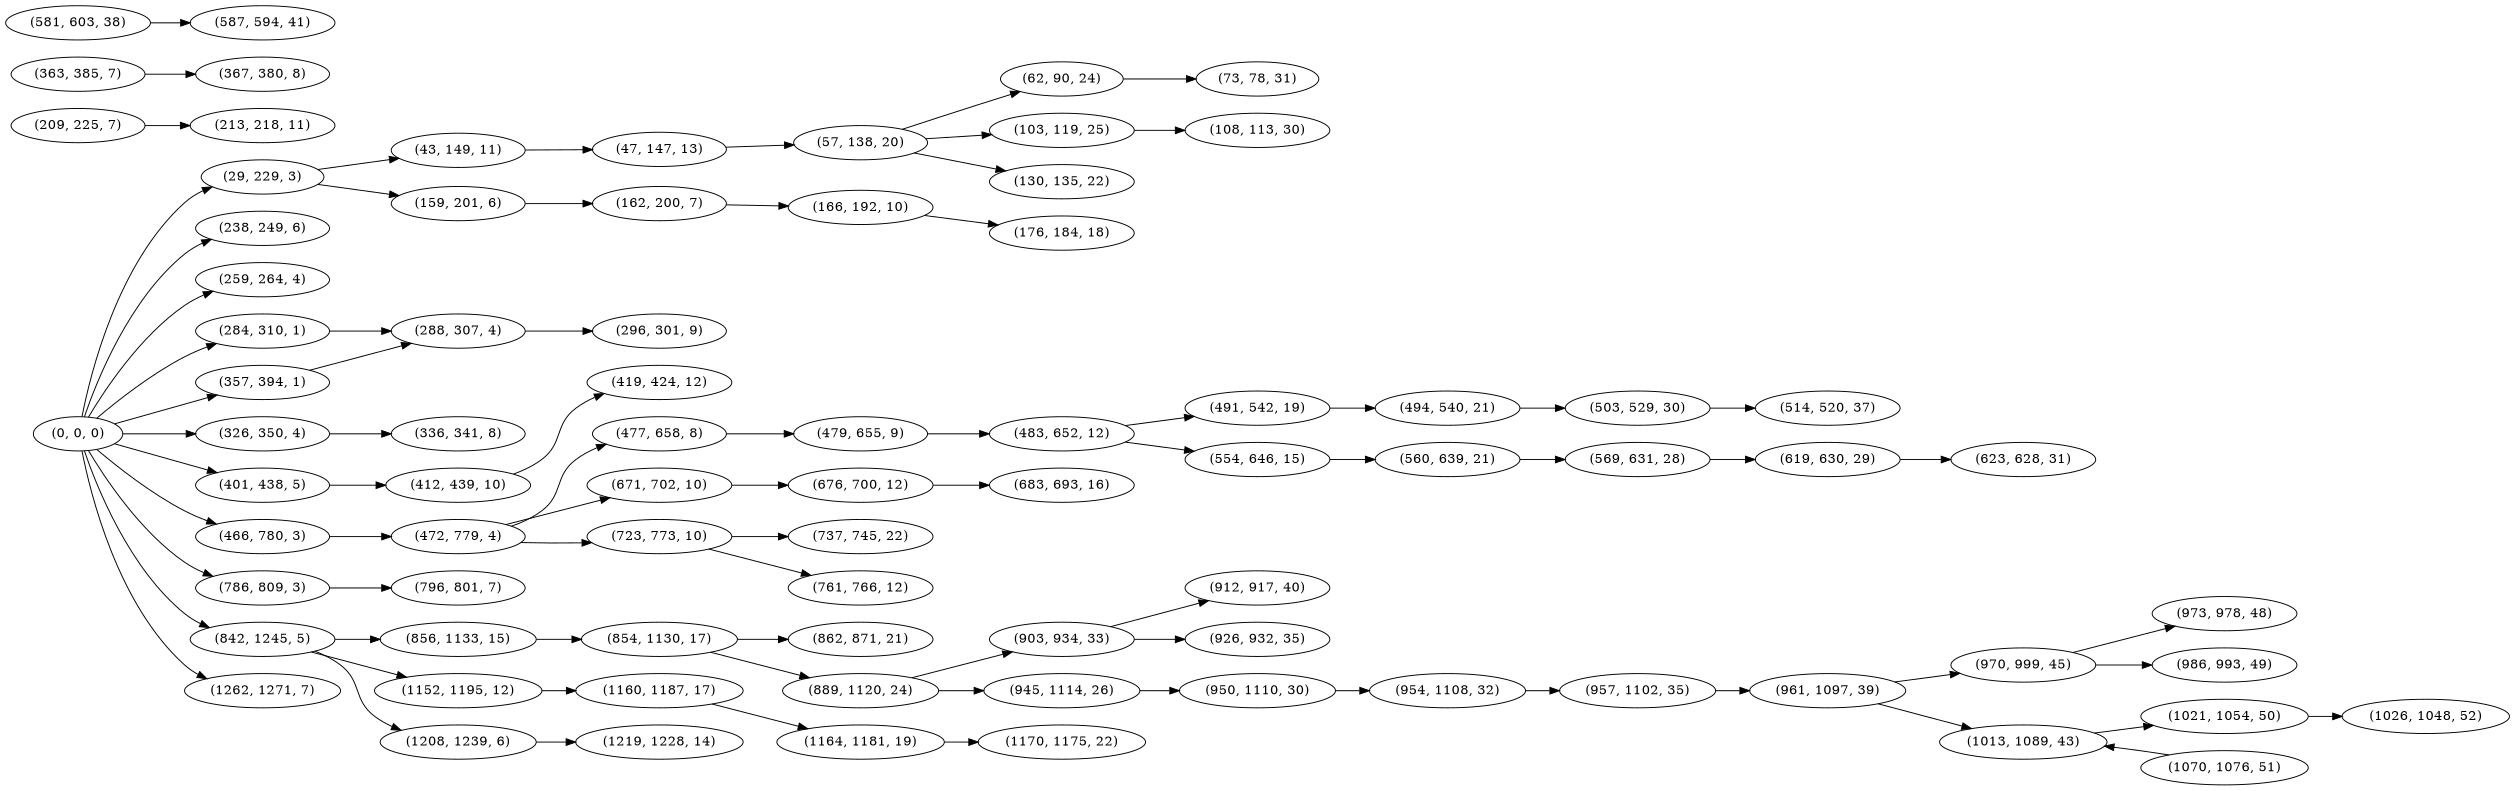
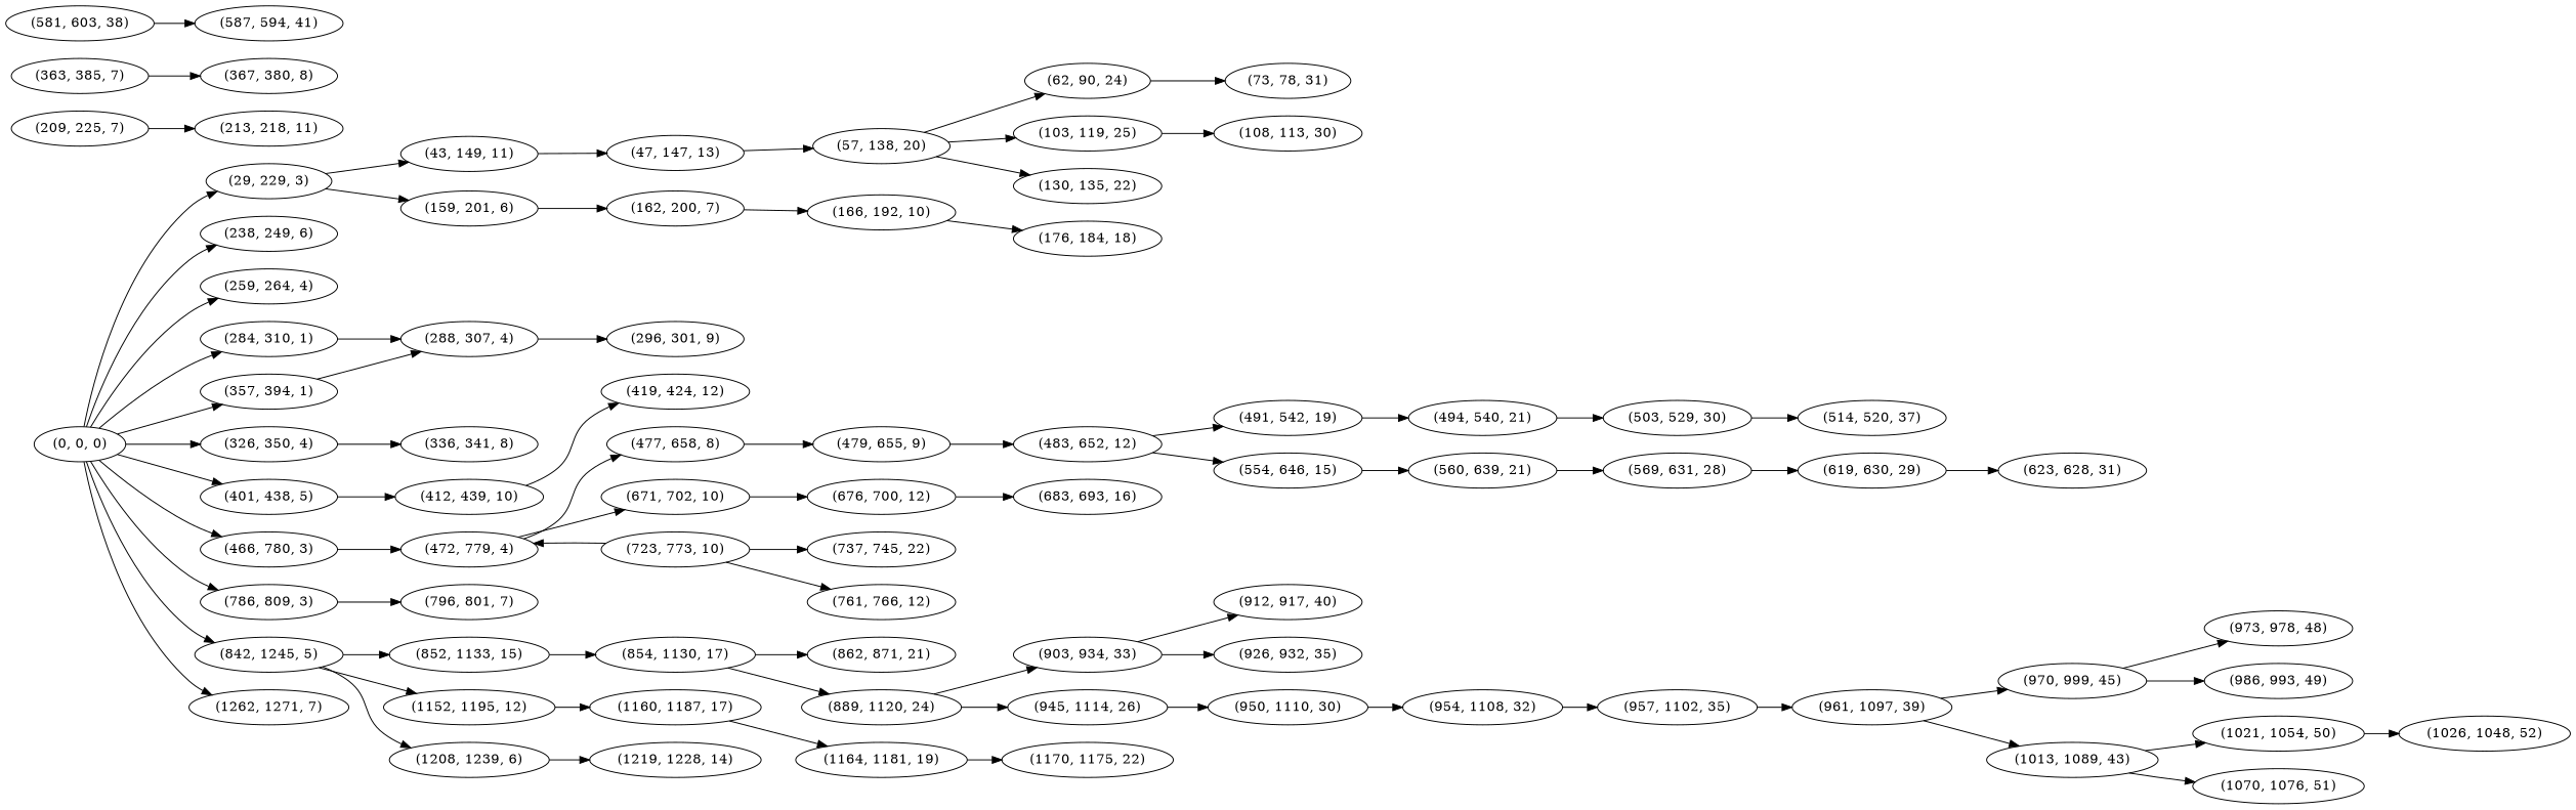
  digraph {
    rankdir=LR
    "(0, 0, 0)"
    "(29, 229, 3)"
    "(238, 249, 6)"
    "(259, 264, 4)"
    "(284, 310, 1)"
    "(326, 350, 4)"
    "(357, 394, 1)"
    "(401, 438, 5)"
    "(466, 780, 3)"
    "(786, 809, 3)"
    "(842, 1245, 5)"
    "(1262, 1271, 7)"
    "(43, 149, 11)"
    "(159, 201, 6)"
    "(288, 307, 4)"
    "(336, 341, 8)"
    n17 [label="(412, 439, 10)"]
    "(472, 779, 4)"
    "(796, 801, 7)"
-   "(852, 1133, 15)" [label="(856, 1133, 15)"]
+   "(852, 1133, 15)"
    "(1152, 1195, 12)"
    "(1208, 1239, 6)"
    "(47, 147, 13)"
    "(162, 200, 7)"
    "(209, 225, 7)"
    "(213, 218, 11)"
    "(57, 138, 20)"
    "(62, 90, 24)"
    "(103, 119, 25)"
    "(130, 135, 22)"
    "(73, 78, 31)"
    "(108, 113, 30)"
    "(166, 192, 10)"
    "(176, 184, 18)"
    "(296, 301, 9)"
    "(363, 385, 7)"
    "(367, 380, 8)"
    "(419, 424, 12)"
    "(477, 658, 8)"
    "(671, 702, 10)"
    "(723, 773, 10)"
    "(479, 655, 9)"
    "(676, 700, 12)"
    "(737, 745, 22)"
    "(761, 766, 12)"
    "(483, 652, 12)"
    "(491, 542, 19)"
    "(554, 646, 15)"
    "(494, 540, 21)"
    "(560, 639, 21)"
    "(503, 529, 30)"
    "(514, 520, 37)"
    "(569, 631, 28)"
    "(619, 630, 29)"
    "(623, 628, 31)"
    "(581, 603, 38)"
    "(587, 594, 41)"
    "(683, 693, 16)"
    "(854, 1130, 17)"
    "(1160, 1187, 17)"
    "(1219, 1228, 14)"
    "(862, 871, 21)"
    "(889, 1120, 24)"
    "(903, 934, 33)"
    "(945, 1114, 26)"
    "(912, 917, 40)"
    "(926, 932, 35)"
    "(950, 1110, 30)"
    "(954, 1108, 32)"
    "(957, 1102, 35)"
    "(961, 1097, 39)"
    "(970, 999, 45)"
    "(1013, 1089, 43)"
    "(973, 978, 48)"
    "(986, 993, 49)"
    "(1021, 1054, 50)"
    "(1070, 1076, 51)"
    "(1026, 1048, 52)"
    "(1164, 1181, 19)"
    "(1170, 1175, 22)"
    "(0, 0, 0)" -> "(29, 229, 3)"
    "(0, 0, 0)" -> "(238, 249, 6)"
    "(0, 0, 0)" -> "(259, 264, 4)"
    "(0, 0, 0)" -> "(284, 310, 1)"
    "(0, 0, 0)" -> "(326, 350, 4)"
    "(0, 0, 0)" -> "(357, 394, 1)"
    "(0, 0, 0)" -> "(401, 438, 5)"
    "(0, 0, 0)" -> "(466, 780, 3)"
    "(0, 0, 0)" -> "(786, 809, 3)"
    "(0, 0, 0)" -> "(842, 1245, 5)"
    "(0, 0, 0)" -> "(1262, 1271, 7)"
    "(29, 229, 3)" -> "(43, 149, 11)"
    "(29, 229, 3)" -> "(159, 201, 6)"
    "(284, 310, 1)" -> "(288, 307, 4)"
    "(326, 350, 4)" -> "(336, 341, 8)"
    "(357, 394, 1)" -> "(288, 307, 4)"
    "(401, 438, 5)" -> n17
    "(466, 780, 3)" -> "(472, 779, 4)"
    "(786, 809, 3)" -> "(796, 801, 7)"
    "(842, 1245, 5)" -> "(852, 1133, 15)"
    "(842, 1245, 5)" -> "(1152, 1195, 12)"
    "(842, 1245, 5)" -> "(1208, 1239, 6)"
    "(43, 149, 11)" -> "(47, 147, 13)"
    "(159, 201, 6)" -> "(162, 200, 7)"
    "(288, 307, 4)" -> "(296, 301, 9)"
    n17 -> "(419, 424, 12)"
    "(472, 779, 4)" -> "(477, 658, 8)"
    "(472, 779, 4)" -> "(671, 702, 10)"
-   "(472, 779, 4)" -> "(723, 773, 10)"
+   "(723, 773, 10)" -> "(472, 779, 4)"
    "(852, 1133, 15)" -> "(854, 1130, 17)"
    "(1152, 1195, 12)" -> "(1160, 1187, 17)"
    "(1208, 1239, 6)" -> "(1219, 1228, 14)"
    "(47, 147, 13)" -> "(57, 138, 20)"
    "(162, 200, 7)" -> "(166, 192, 10)"
    "(209, 225, 7)" -> "(213, 218, 11)"
    "(57, 138, 20)" -> "(62, 90, 24)"
    "(57, 138, 20)" -> "(103, 119, 25)"
    "(57, 138, 20)" -> "(130, 135, 22)"
    "(62, 90, 24)" -> "(73, 78, 31)"
    "(103, 119, 25)" -> "(108, 113, 30)"
    "(166, 192, 10)" -> "(176, 184, 18)"
    "(363, 385, 7)" -> "(367, 380, 8)"
    "(477, 658, 8)" -> "(479, 655, 9)"
    "(671, 702, 10)" -> "(676, 700, 12)"
    "(723, 773, 10)" -> "(737, 745, 22)"
    "(723, 773, 10)" -> "(761, 766, 12)"
    "(479, 655, 9)" -> "(483, 652, 12)"
    "(676, 700, 12)" -> "(683, 693, 16)"
    "(483, 652, 12)" -> "(491, 542, 19)"
    "(483, 652, 12)" -> "(554, 646, 15)"
    "(491, 542, 19)" -> "(494, 540, 21)"
    "(554, 646, 15)" -> "(560, 639, 21)"
    "(494, 540, 21)" -> "(503, 529, 30)"
    "(560, 639, 21)" -> "(569, 631, 28)"
    "(503, 529, 30)" -> "(514, 520, 37)"
    "(569, 631, 28)" -> "(619, 630, 29)"
    "(619, 630, 29)" -> "(623, 628, 31)"
    "(581, 603, 38)" -> "(587, 594, 41)"
    "(854, 1130, 17)" -> "(862, 871, 21)"
    "(854, 1130, 17)" -> "(889, 1120, 24)"
    "(1160, 1187, 17)" -> "(1164, 1181, 19)"
    "(889, 1120, 24)" -> "(903, 934, 33)"
    "(889, 1120, 24)" -> "(945, 1114, 26)"
    "(903, 934, 33)" -> "(912, 917, 40)"
    "(903, 934, 33)" -> "(926, 932, 35)"
    "(945, 1114, 26)" -> "(950, 1110, 30)"
    "(950, 1110, 30)" -> "(954, 1108, 32)"
    "(954, 1108, 32)" -> "(957, 1102, 35)"
    "(957, 1102, 35)" -> "(961, 1097, 39)"
    "(961, 1097, 39)" -> "(970, 999, 45)"
    "(961, 1097, 39)" -> "(1013, 1089, 43)"
    "(970, 999, 45)" -> "(973, 978, 48)"
    "(970, 999, 45)" -> "(986, 993, 49)"
    "(1013, 1089, 43)" -> "(1021, 1054, 50)"
-   "(1070, 1076, 51)" -> "(1013, 1089, 43)"
+   "(1013, 1089, 43)" -> "(1070, 1076, 51)"
    "(1021, 1054, 50)" -> "(1026, 1048, 52)"
    "(1164, 1181, 19)" -> "(1170, 1175, 22)"
  }
